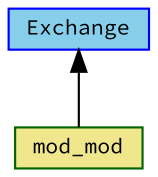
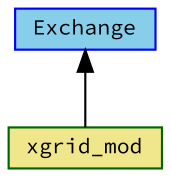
  digraph {
    rankdir=TB
    fontname="Source Code Pro"
    node [fontname="Source Code Pro" fontsize=10 shape=box style=filled]
    n1 [color=blue fillcolor=skyblue height=0.2 label=Exchange width=0.4]
-   n2 [color=darkgreen fillcolor=khaki fontcolor=black height=0.2 label=mod_mod width=0.4]
+   n2 [color=darkgreen fillcolor=khaki fontcolor=black height=0.2 label=xgrid_mod width=0.4]
    n1 -> n2 [dir=back fontname="Source Code Pro" fontsize=10 labelfontname=Helvetica labelfontsize=10 shape=plaintext style=solid]
  }
